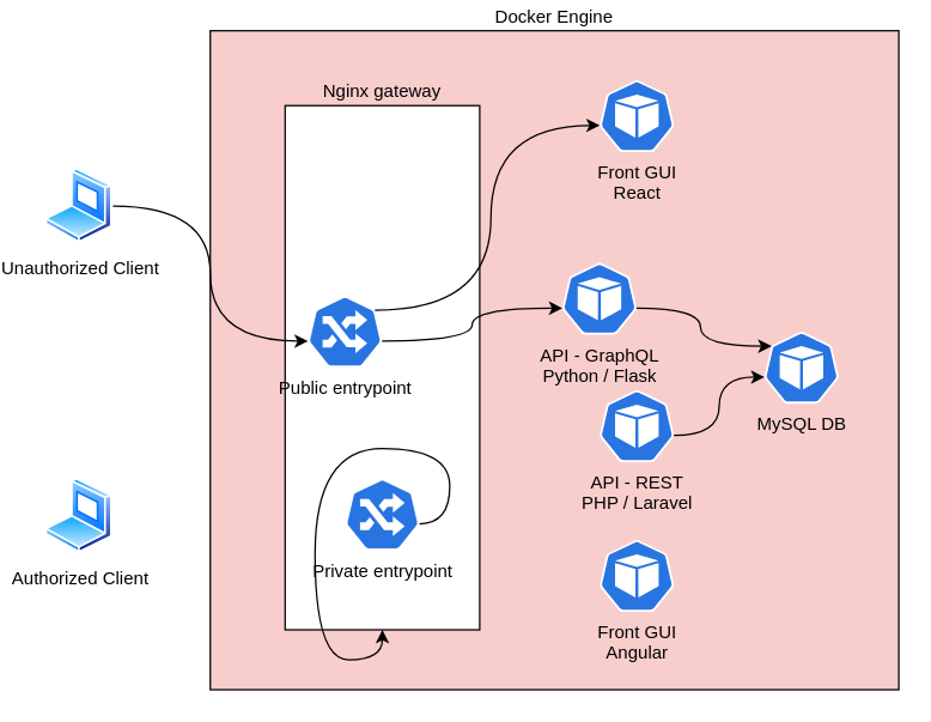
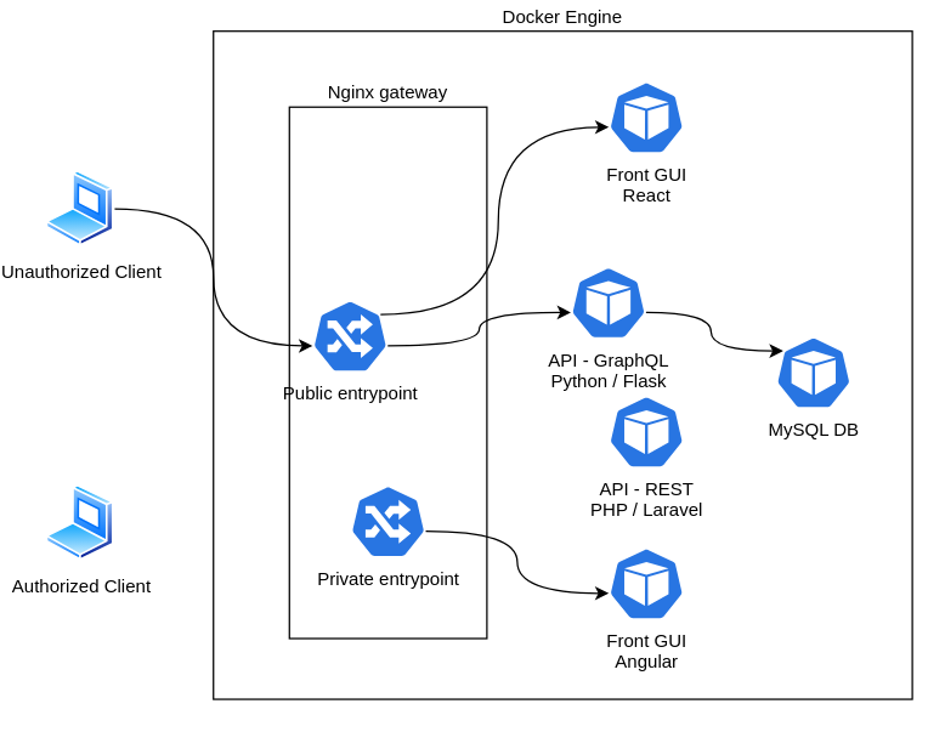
  <mxCell id="0" />
  <mxCell id="1" parent="0" />
- <mxCell id="2" value="Docker Engine" style="rounded=0;whiteSpace=wrap;html=1;labelPosition=center;verticalLabelPosition=top;align=center;verticalAlign=bottom;fillColor=#f8cecc;" parent="1" vertex="1"><mxGeometry x="130" y="20" width="460" height="440" as="geometry" /></mxCell>
+ <mxCell id="2" value="Docker Engine" style="rounded=0;whiteSpace=wrap;html=1;labelPosition=center;verticalLabelPosition=top;align=center;verticalAlign=bottom;" parent="1" vertex="1"><mxGeometry x="130" y="20" width="460" height="440" as="geometry" /></mxCell>
  <mxCell id="3" value="Unauthorized Client" style="aspect=fixed;perimeter=ellipsePerimeter;html=1;align=center;shadow=0;dashed=0;spacingTop=3;image;image=img/lib/active_directory/laptop_client.svg;" parent="1" vertex="1"><mxGeometry x="20" y="112" width="45" height="50" as="geometry" /></mxCell>
  <mxCell id="4" value="Front GUI&lt;br&gt;React" style="sketch=0;html=1;dashed=0;whitespace=wrap;fillColor=#2875E2;strokeColor=#ffffff;points=[[0.005,0.63,0],[0.1,0.2,0],[0.9,0.2,0],[0.5,0,0],[0.995,0.63,0],[0.72,0.99,0],[0.5,1,0],[0.28,0.99,0]];shape=mxgraph.kubernetes.icon;prIcon=pod;labelPosition=center;verticalLabelPosition=bottom;align=center;verticalAlign=top;" parent="1" vertex="1"><mxGeometry x="390" y="53" width="50" height="48" as="geometry" /></mxCell>
  <mxCell id="5" value="Nginx gateway" style="rounded=0;whiteSpace=wrap;html=1;labelPosition=center;verticalLabelPosition=top;align=center;verticalAlign=bottom;" vertex="1" parent="1"><mxGeometry x="180" y="70" width="130" height="350" as="geometry" /></mxCell>
  <mxCell id="6" value="Public entrypoint" style="sketch=0;html=1;dashed=0;whitespace=wrap;fillColor=#2875E2;strokeColor=#ffffff;points=[[0.005,0.63,0],[0.1,0.2,0],[0.9,0.2,0],[0.5,0,0],[0.995,0.63,0],[0.72,0.99,0],[0.5,1,0],[0.28,0.99,0]];shape=mxgraph.kubernetes.icon;prIcon=ing;labelPosition=center;verticalLabelPosition=bottom;align=center;verticalAlign=top;" parent="1" vertex="1"><mxGeometry x="195" y="197" width="50" height="48" as="geometry" /></mxCell>
  <mxCell id="7" value="Private entrypoint" style="sketch=0;html=1;dashed=0;whitespace=wrap;fillColor=#2875E2;strokeColor=#ffffff;points=[[0.005,0.63,0],[0.1,0.2,0],[0.9,0.2,0],[0.5,0,0],[0.995,0.63,0],[0.72,0.99,0],[0.5,1,0],[0.28,0.99,0]];shape=mxgraph.kubernetes.icon;prIcon=ing;labelPosition=center;verticalLabelPosition=bottom;align=center;verticalAlign=top;" vertex="1" parent="1"><mxGeometry x="220" y="319" width="50" height="48" as="geometry" /></mxCell>
  <mxCell id="8" value="Authorized Client" style="aspect=fixed;perimeter=ellipsePerimeter;html=1;align=center;shadow=0;dashed=0;spacingTop=3;image;image=img/lib/active_directory/laptop_client.svg;" vertex="1" parent="1"><mxGeometry x="20" y="319" width="45" height="50" as="geometry" /></mxCell>
  <mxCell id="9" value="API - GraphQL&lt;br&gt;Python / Flask" style="sketch=0;html=1;dashed=0;whitespace=wrap;fillColor=#2875E2;strokeColor=#ffffff;points=[[0.005,0.63,0],[0.1,0.2,0],[0.9,0.2,0],[0.5,0,0],[0.995,0.63,0],[0.72,0.99,0],[0.5,1,0],[0.28,0.99,0]];shape=mxgraph.kubernetes.icon;prIcon=pod;labelPosition=center;verticalLabelPosition=bottom;align=center;verticalAlign=top;" vertex="1" parent="1"><mxGeometry x="365" y="175" width="50" height="48" as="geometry" /></mxCell>
  <mxCell id="10" value="Front GUI&lt;br&gt;Angular" style="sketch=0;html=1;dashed=0;whitespace=wrap;fillColor=#2875E2;strokeColor=#ffffff;points=[[0.005,0.63,0],[0.1,0.2,0],[0.9,0.2,0],[0.5,0,0],[0.995,0.63,0],[0.72,0.99,0],[0.5,1,0],[0.28,0.99,0]];shape=mxgraph.kubernetes.icon;prIcon=pod;labelPosition=center;verticalLabelPosition=bottom;align=center;verticalAlign=top;" vertex="1" parent="1"><mxGeometry x="390" y="360" width="50" height="48" as="geometry" /></mxCell>
  <mxCell id="11" value="API - REST&lt;br&gt;PHP / Laravel" style="sketch=0;html=1;dashed=0;whitespace=wrap;fillColor=#2875E2;strokeColor=#ffffff;points=[[0.005,0.63,0],[0.1,0.2,0],[0.9,0.2,0],[0.5,0,0],[0.995,0.63,0],[0.72,0.99,0],[0.5,1,0],[0.28,0.99,0]];shape=mxgraph.kubernetes.icon;prIcon=pod;labelPosition=center;verticalLabelPosition=bottom;align=center;verticalAlign=top;" vertex="1" parent="1"><mxGeometry x="390" y="260" width="50" height="48" as="geometry" /></mxCell>
  <mxCell id="12" value="MySQL DB" style="sketch=0;html=1;dashed=0;whitespace=wrap;fillColor=#2875E2;strokeColor=#ffffff;points=[[0.005,0.63,0],[0.1,0.2,0],[0.9,0.2,0],[0.5,0,0],[0.995,0.63,0],[0.72,0.99,0],[0.5,1,0],[0.28,0.99,0]];shape=mxgraph.kubernetes.icon;prIcon=pod;labelPosition=center;verticalLabelPosition=bottom;align=center;verticalAlign=top;" vertex="1" parent="1"><mxGeometry x="500" y="221" width="50" height="48" as="geometry" /></mxCell>
- <mxCell id="13" style="edgeStyle=orthogonalEdgeStyle;rounded=0;orthogonalLoop=1;jettySize=auto;html=1;exitX=0.995;exitY=0.63;exitDx=0;exitDy=0;exitPerimeter=0;curved=1;" edge="1" parent="1" source="7" target="5"><mxGeometry relative="1" as="geometry" /></mxCell>
+ <mxCell id="13" style="edgeStyle=orthogonalEdgeStyle;rounded=0;orthogonalLoop=1;jettySize=auto;html=1;exitX=0.995;exitY=0.63;exitDx=0;exitDy=0;exitPerimeter=0;entryX=0.005;entryY=0.63;entryDx=0;entryDy=0;entryPerimeter=0;curved=1;" edge="1" parent="1" source="7" target="10"><mxGeometry relative="1" as="geometry" /></mxCell>
  <mxCell id="14" style="edgeStyle=orthogonalEdgeStyle;rounded=0;orthogonalLoop=1;jettySize=auto;html=1;exitX=0.9;exitY=0.2;exitDx=0;exitDy=0;exitPerimeter=0;entryX=0.005;entryY=0.63;entryDx=0;entryDy=0;entryPerimeter=0;curved=1;" edge="1" parent="1" source="6" target="4"><mxGeometry relative="1" as="geometry" /></mxCell>
  <mxCell id="15" style="edgeStyle=orthogonalEdgeStyle;rounded=0;orthogonalLoop=1;jettySize=auto;html=1;exitX=0.995;exitY=0.63;exitDx=0;exitDy=0;exitPerimeter=0;entryX=0.005;entryY=0.63;entryDx=0;entryDy=0;entryPerimeter=0;curved=1;" edge="1" parent="1" source="6" target="9"><mxGeometry relative="1" as="geometry" /></mxCell>
  <mxCell id="16" style="edgeStyle=orthogonalEdgeStyle;rounded=0;orthogonalLoop=1;jettySize=auto;html=1;exitX=1;exitY=0.5;exitDx=0;exitDy=0;entryX=0.005;entryY=0.63;entryDx=0;entryDy=0;entryPerimeter=0;curved=1;" edge="1" parent="1" source="3" target="6"><mxGeometry relative="1" as="geometry" /></mxCell>
- <mxCell id="17" style="edgeStyle=orthogonalEdgeStyle;rounded=0;orthogonalLoop=1;jettySize=auto;html=1;exitX=0.995;exitY=0.63;exitDx=0;exitDy=0;exitPerimeter=0;entryX=0.005;entryY=0.63;entryDx=0;entryDy=0;entryPerimeter=0;curved=1;" edge="1" parent="1" source="11" target="12"><mxGeometry relative="1" as="geometry" /></mxCell>
  <mxCell id="18" style="edgeStyle=orthogonalEdgeStyle;rounded=0;orthogonalLoop=1;jettySize=auto;html=1;exitX=0.995;exitY=0.63;exitDx=0;exitDy=0;exitPerimeter=0;entryX=0.1;entryY=0.2;entryDx=0;entryDy=0;entryPerimeter=0;curved=1;" edge="1" parent="1" source="9" target="12"><mxGeometry relative="1" as="geometry" /></mxCell>
